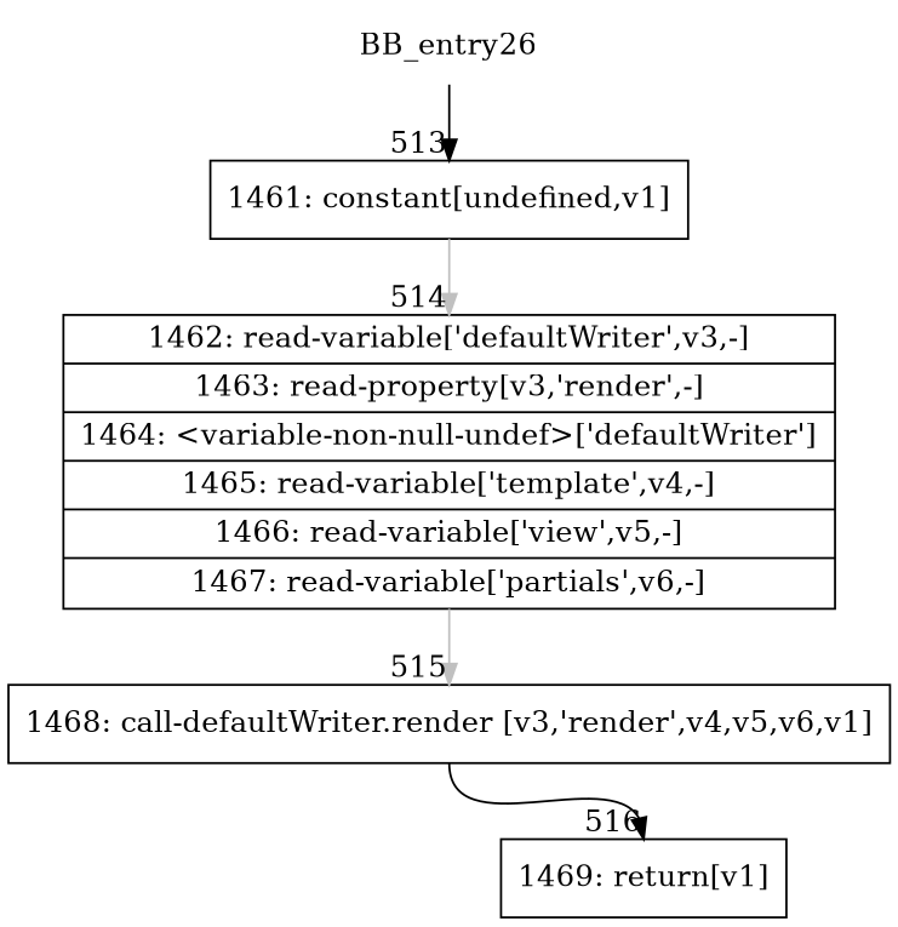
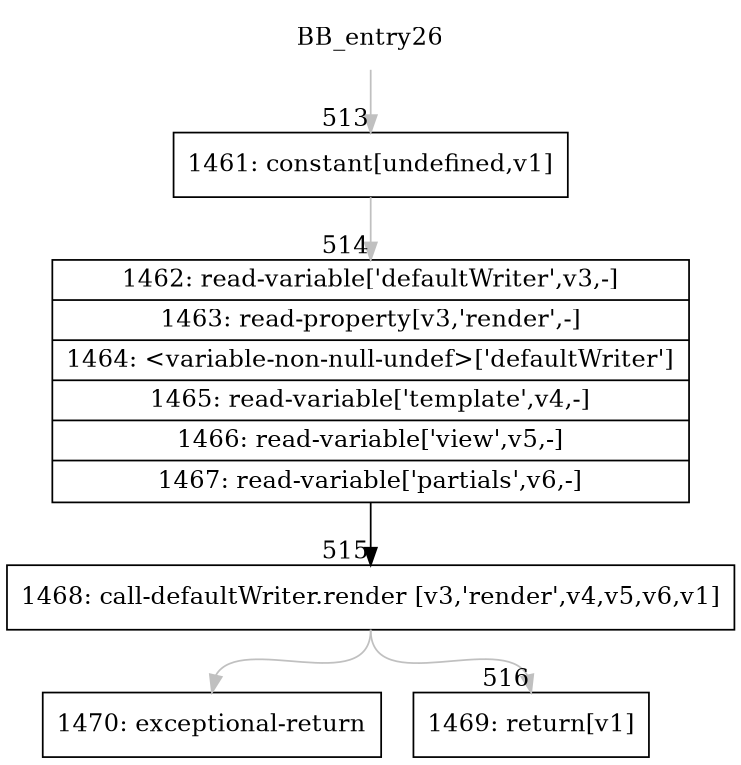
  digraph {
    rankdir=TD
    node [shape=record]
    edge [headport=n tailport=s]
    n1 [label=BB_entry26 shape=none]
    n2 [label="{1461: constant[undefined,v1]}"]
    n3 [label="{1462: read-variable['defaultWriter',v3,-]|1463: read-property[v3,'render',-]|1464: \<variable-non-null-undef\>['defaultWriter']|1465: read-variable['template',v4,-]|1466: read-variable['view',v5,-]|1467: read-variable['partials',v6,-]}"]
    n4 [label="{1468: call-defaultWriter.render [v3,'render',v4,v5,v6,v1]}"]
+   n5 [label="{1470: exceptional-return}"]
    n6 [label="{1469: return[v1]}"]
-   n1 -> n2 [headlabel="    513"]
+   n1 -> n2 [headlabel="    513" color=gray]
    n2 -> n3 [color=gray headlabel="      514"]
-   n3 -> n4 [headlabel="      515" color=gray]
-   n4 -> n6 [headlabel="      516"]
+   n3 -> n4 [headlabel="      515"]
+   n4 -> n5 [color=gray]
+   n4 -> n6 [headlabel="      516" color=gray]
  }
